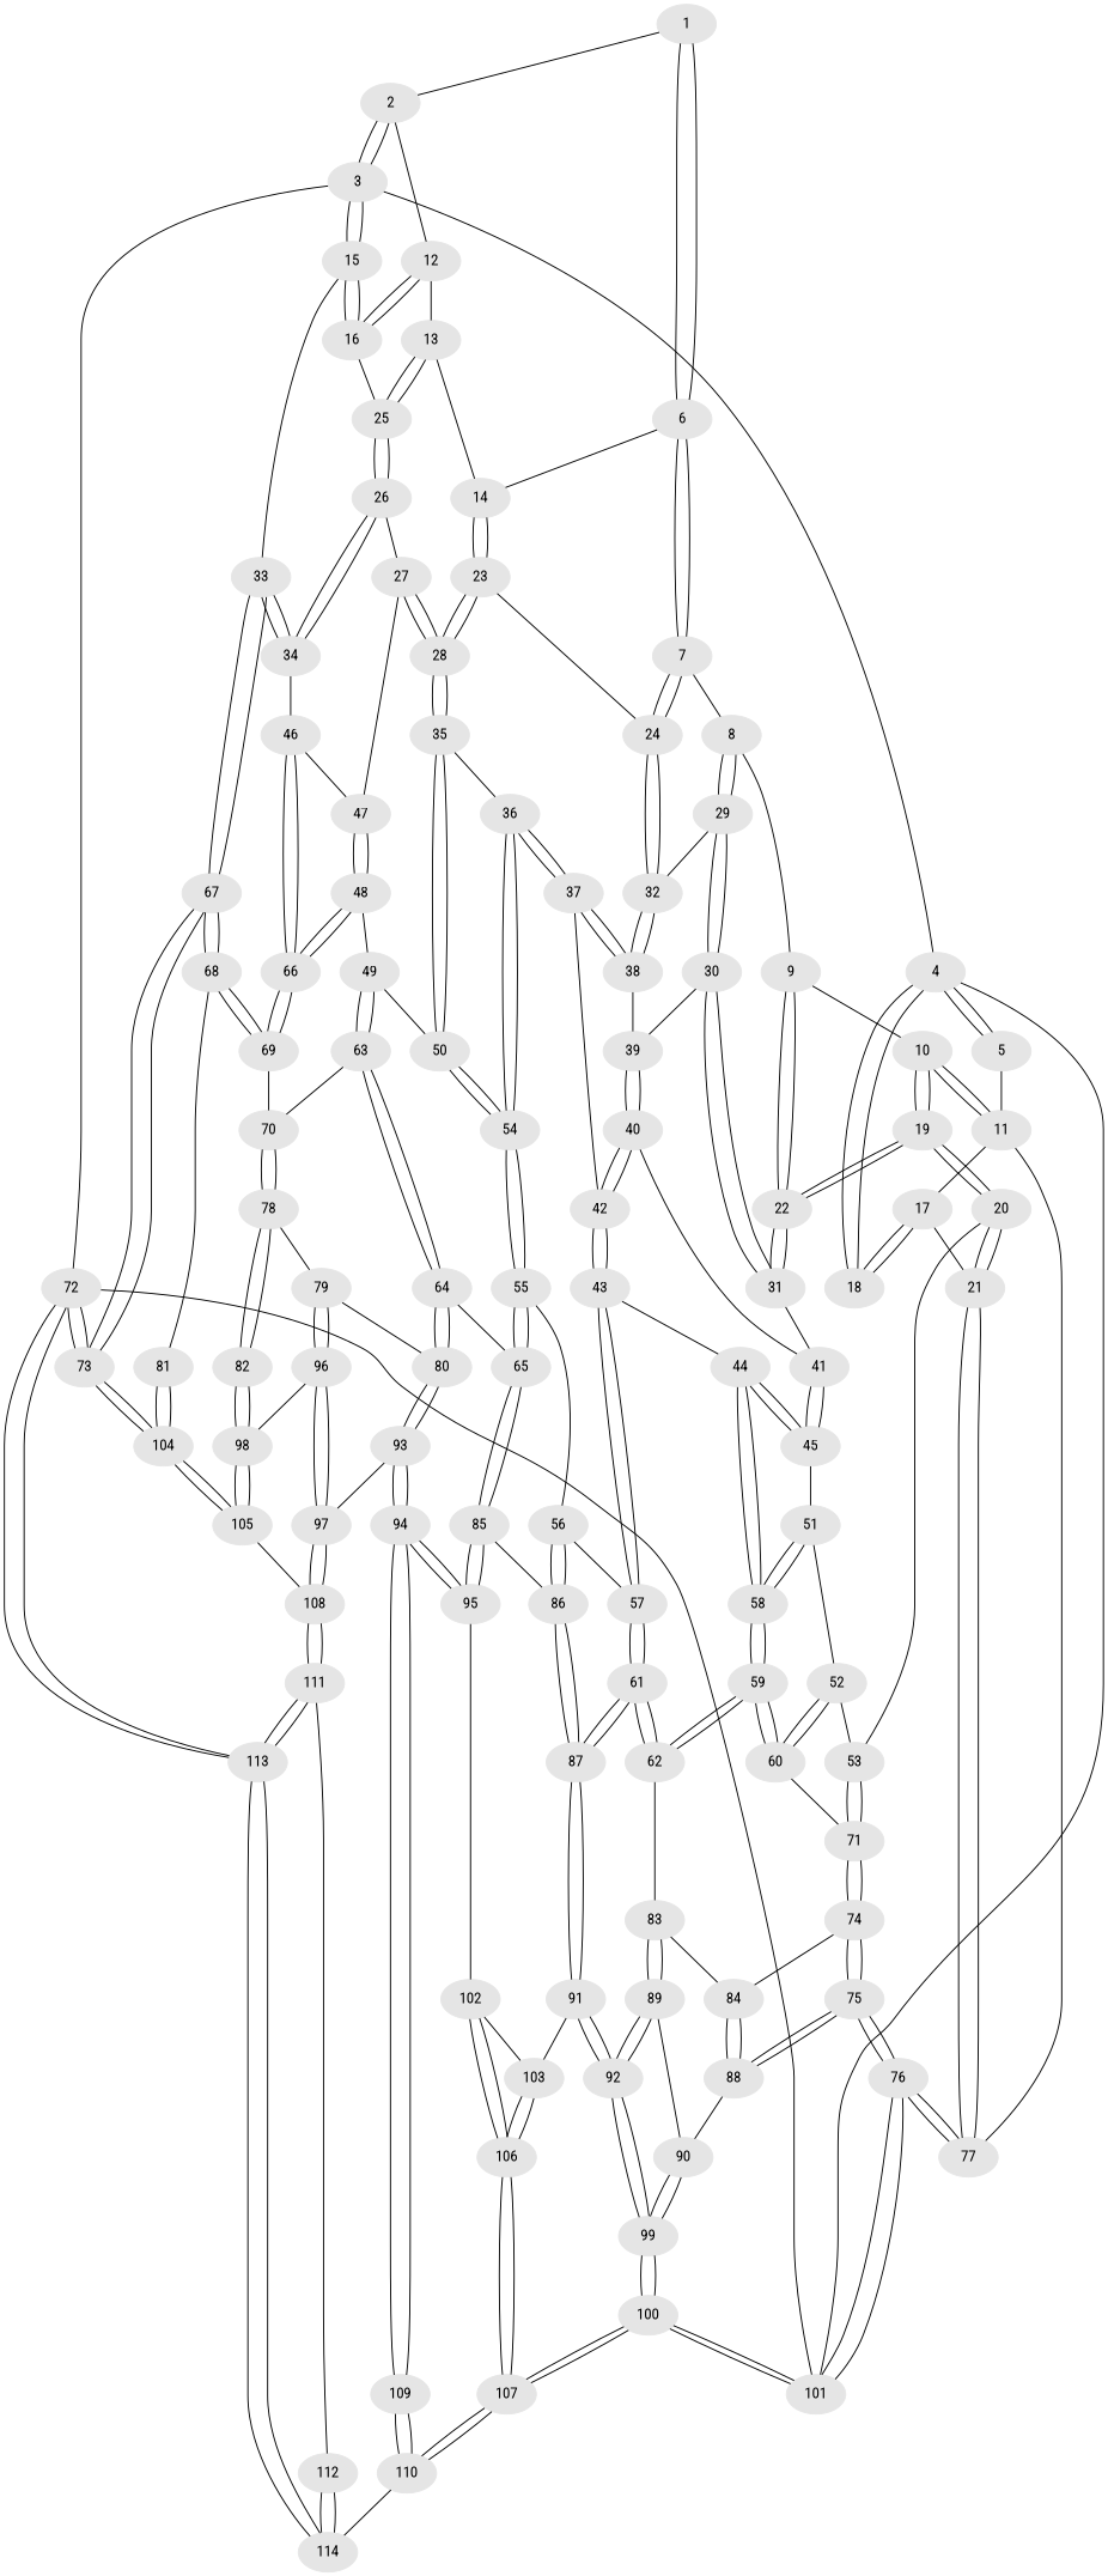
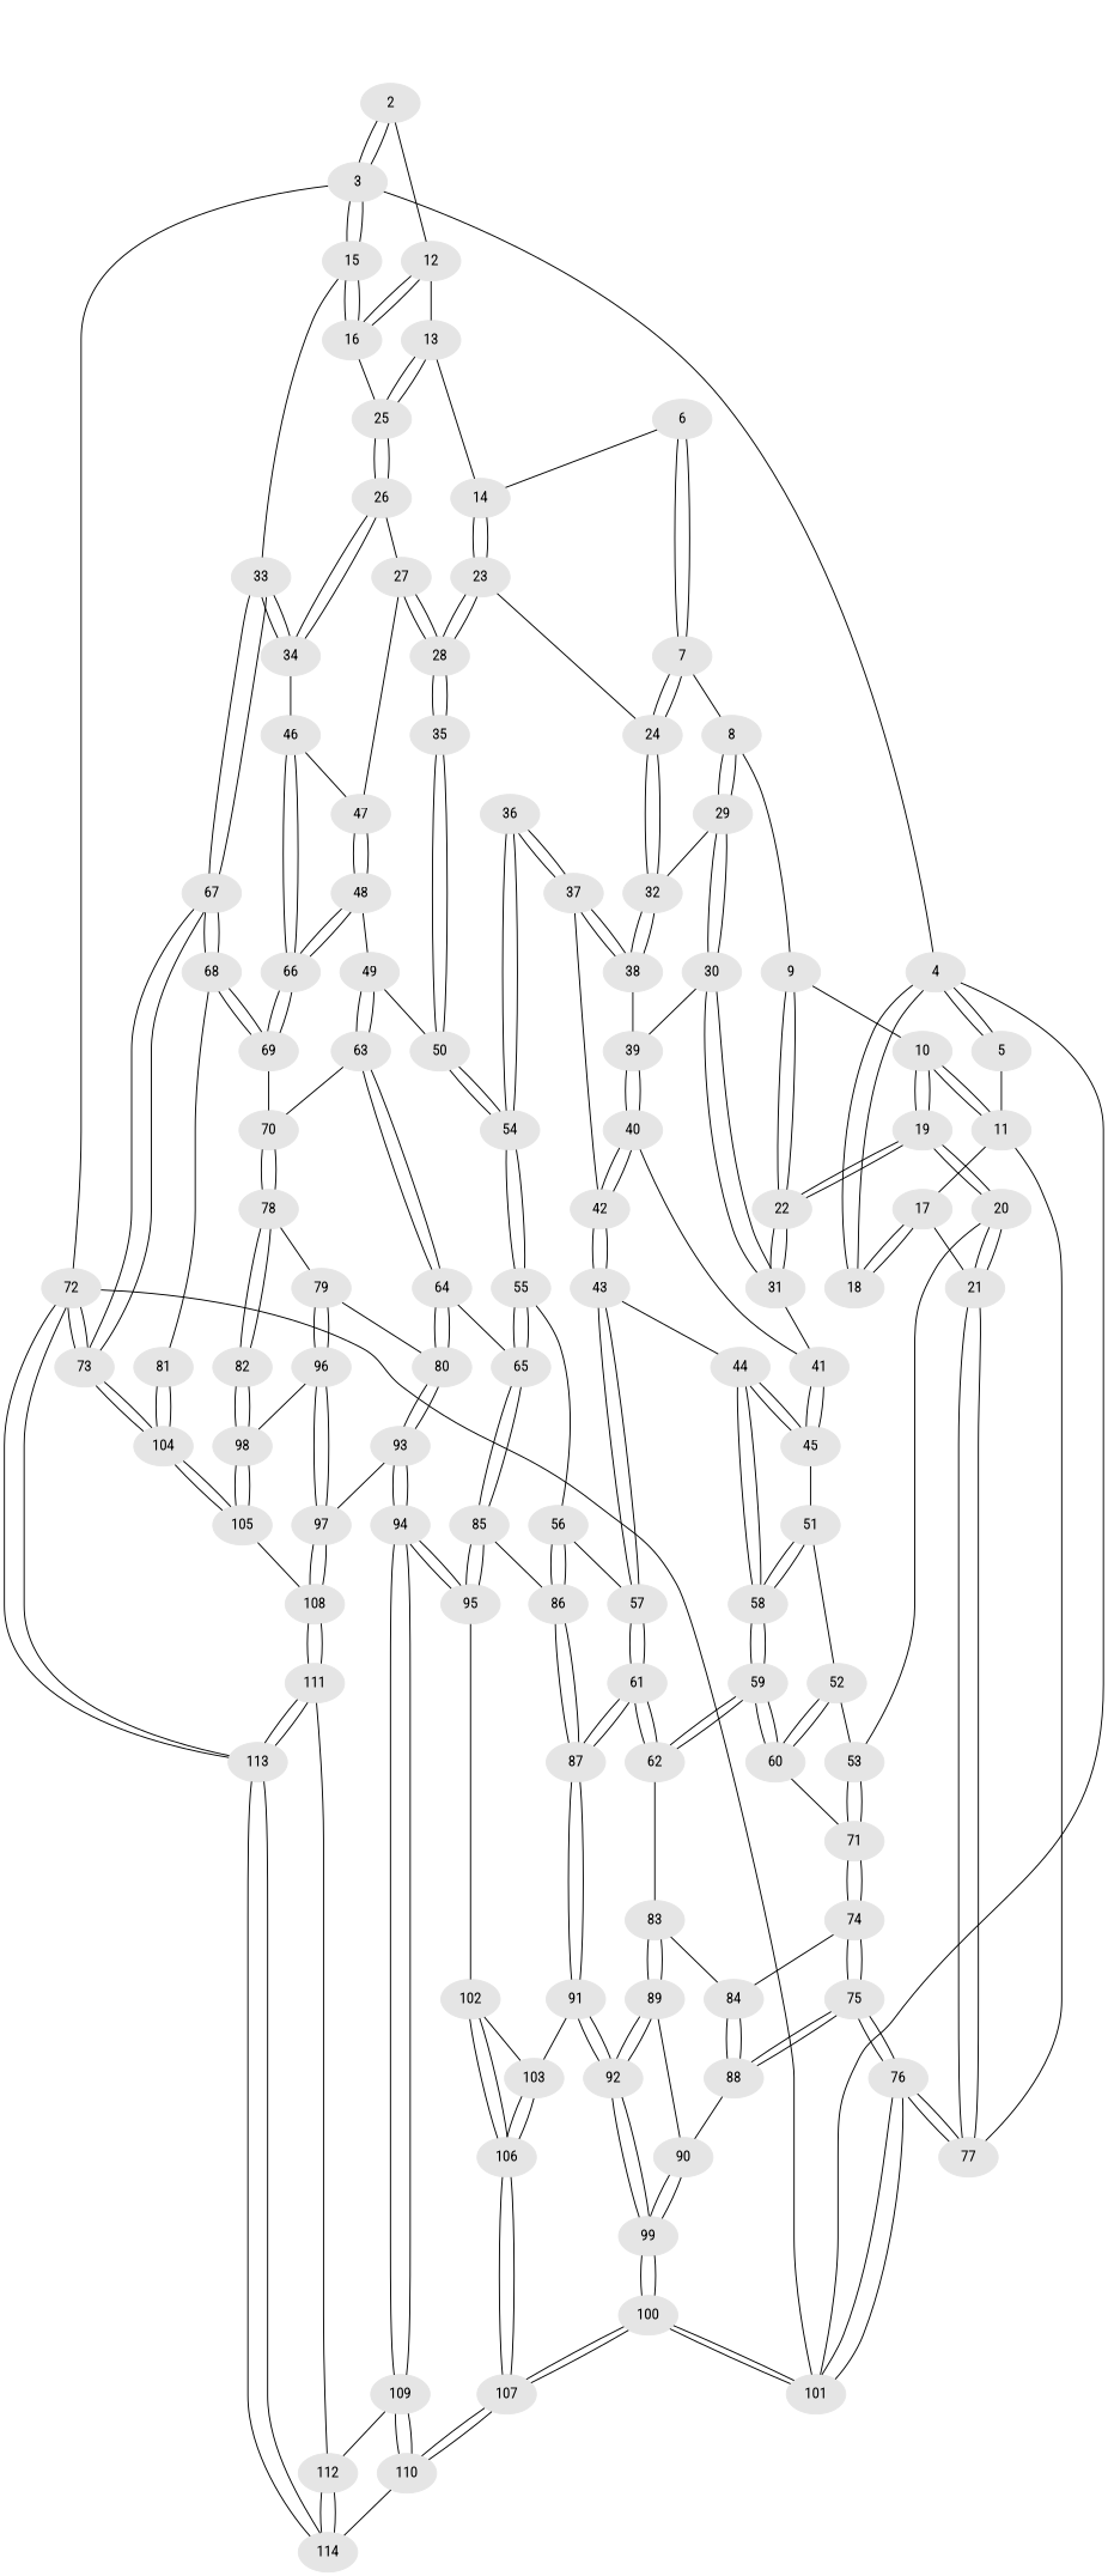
  graph {
    fontname="Roboto Condensed"
    node [color=gray90 fontname="Roboto Condensed" style=filled]
    edge [fontname="Roboto Condensed"]
-   1
    2
    6
    3
    12
    7
    14
    4
    15
    72
    13
    16
    5
    18
    101
    33
    73
    113
    11
    17
    77
    8
    24
    23
    9
    29
    32
    10
    22
    30
    19
    31
    20
    21
    25
    26
    28
    34
    67
    53
    71
    41
    35
    38
    27
    47
    46
    48
    36
    50
    39
    40
    45
    68
    66
    37
    54
    42
    55
    43
    51
    44
    57
    58
    61
    59
    52
    69
    49
    63
    64
    70
    60
    74
    56
    65
    86
    85
    87
    62
    83
    91
    84
    89
    80
    78
    93
    95
    81
    104
    79
    82
    75
    114
    105
    76
    88
    90
    96
    98
    97
    94
    92
    102
    103
    99
    100
    106
    109
    108
    110
    112
    111
    107
-   1 -- 2
-   1 -- 6
-   1 -- 6
    2 -- 3
    2 -- 3
    2 -- 12
    6 -- 7
    6 -- 7
    6 -- 14
    3 -- 4
    3 -- 15
    3 -- 15
    3 -- 72
    12 -- 13
    12 -- 16
    12 -- 16
    7 -- 8
    7 -- 24
    7 -- 24
    14 -- 23
    14 -- 23
    4 -- 5
    4 -- 5
    4 -- 18
    4 -- 18
    4 -- 101
    15 -- 16
    15 -- 16
    15 -- 33
    72 -- 101
    72 -- 73
    72 -- 73
    72 -- 113
    72 -- 113
    13 -- 14
    13 -- 25
    13 -- 25
    16 -- 25
    5 -- 11
    33 -- 34
    33 -- 34
    33 -- 67
    33 -- 67
    73 -- 104
    73 -- 104
    113 -- 114
    113 -- 114
    11 -- 17
    11 -- 77
    17 -- 18
    17 -- 18
    17 -- 21
    8 -- 9
    8 -- 29
    8 -- 29
    24 -- 32
    24 -- 32
    23 -- 24
    23 -- 28
    23 -- 28
    9 -- 10
    9 -- 22
    9 -- 22
    29 -- 32
    29 -- 30
    29 -- 30
    32 -- 38
    32 -- 38
    10 -- 11
    10 -- 11
    10 -- 19
    10 -- 19
    22 -- 31
    22 -- 31
    30 -- 31
    30 -- 31
    30 -- 39
    19 -- 22
    19 -- 22
    19 -- 20
    19 -- 20
    31 -- 41
    20 -- 21
    20 -- 21
    20 -- 53
    21 -- 77
    21 -- 77
    25 -- 26
    25 -- 26
    26 -- 34
    26 -- 34
    26 -- 27
    28 -- 35
    28 -- 35
    34 -- 46
    67 -- 73
    67 -- 73
    67 -- 68
    67 -- 68
    53 -- 71
    53 -- 71
    71 -- 74
    71 -- 74
    41 -- 45
    41 -- 45
-   35 -- 36
    35 -- 50
    35 -- 50
    38 -- 39
    27 -- 28
    27 -- 28
    27 -- 47
    47 -- 48
    47 -- 48
    46 -- 47
    46 -- 66
    46 -- 66
    48 -- 66
    48 -- 66
    48 -- 49
    36 -- 37
    36 -- 37
    36 -- 54
    36 -- 54
    50 -- 54
    50 -- 54
    39 -- 40
    39 -- 40
    40 -- 41
    40 -- 42
    40 -- 42
    45 -- 51
    68 -- 69
    68 -- 69
    68 -- 81
    66 -- 69
    66 -- 69
    37 -- 38
    37 -- 38
    37 -- 42
    54 -- 55
    54 -- 55
    42 -- 43
    42 -- 43
    55 -- 56
    55 -- 65
    55 -- 65
    43 -- 44
    43 -- 57
    43 -- 57
    51 -- 58
    51 -- 58
    51 -- 52
    44 -- 45
    44 -- 45
    44 -- 58
    44 -- 58
    57 -- 61
    57 -- 61
    58 -- 59
    58 -- 59
    61 -- 87
    61 -- 87
    61 -- 62
    61 -- 62
    59 -- 60
    59 -- 60
    59 -- 62
    59 -- 62
    52 -- 53
    52 -- 60
    52 -- 60
    69 -- 70
    49 -- 50
    49 -- 63
    49 -- 63
    63 -- 64
    63 -- 64
    63 -- 70
    64 -- 65
    64 -- 80
    64 -- 80
    70 -- 78
    70 -- 78
    60 -- 71
    74 -- 84
    74 -- 75
    74 -- 75
    56 -- 57
    56 -- 86
    56 -- 86
    65 -- 85
    65 -- 85
    86 -- 87
    86 -- 87
    85 -- 86
    85 -- 95
    85 -- 95
    87 -- 91
    87 -- 91
    62 -- 83
    83 -- 84
    83 -- 89
    83 -- 89
    91 -- 92
    91 -- 92
    91 -- 103
    84 -- 88
    84 -- 88
    89 -- 90
    89 -- 92
    89 -- 92
    80 -- 93
    80 -- 93
    78 -- 79
    78 -- 82
    78 -- 82
    93 -- 97
    93 -- 94
    93 -- 94
    95 -- 102
    81 -- 104
    81 -- 104
    104 -- 105
    104 -- 105
    79 -- 80
    79 -- 96
    79 -- 96
    82 -- 98
    82 -- 98
    75 -- 76
    75 -- 76
    75 -- 88
    75 -- 88
    105 -- 108
    76 -- 101
    76 -- 101
    76 -- 77
    76 -- 77
    88 -- 90
    90 -- 99
    90 -- 99
    96 -- 98
    96 -- 97
    96 -- 97
    98 -- 105
    98 -- 105
    97 -- 108
    97 -- 108
    94 -- 95
    94 -- 95
    94 -- 109
    94 -- 109
    92 -- 99
    92 -- 99
    102 -- 103
    102 -- 106
    102 -- 106
    103 -- 106
    103 -- 106
    99 -- 100
    99 -- 100
    100 -- 101
    100 -- 101
    100 -- 107
    100 -- 107
    106 -- 107
    106 -- 107
    109 -- 110
    109 -- 110
+   109 -- 112
    108 -- 111
    108 -- 111
    110 -- 114
    112 -- 114
    112 -- 114
    111 -- 113
    111 -- 113
    111 -- 112
    107 -- 110
    107 -- 110
  }
